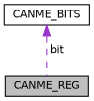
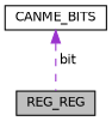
  digraph {
    node [color=black fontname=Helvetica fontsize=10 shape=record style=filled]
-   n1 [fillcolor=grey75 fontcolor=black height=0.2 label=CANME_REG width=0.4]
+   n1 [fillcolor=grey75 fontcolor=black height=0.2 label=REG_REG width=0.4]
    n2 [fillcolor=white height=0.2 label=CANME_BITS width=0.4]
    n2 -> n1 [color=darkorchid3 dir=back fontname=Helvetica fontsize=10 label=" bit" labelfontname=Helvetica labelfontsize=10 style=dashed]
  }
